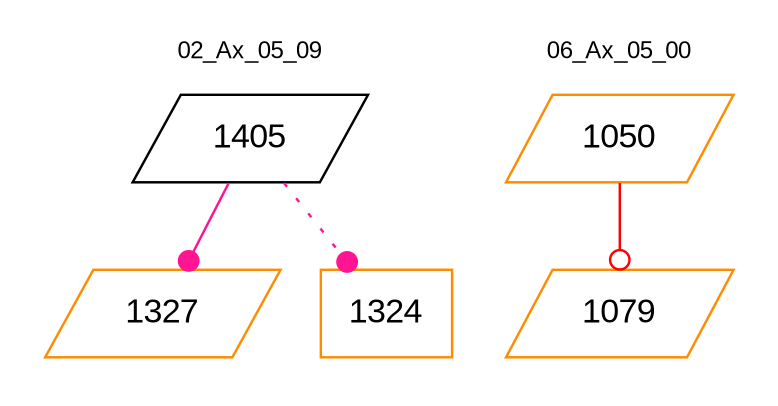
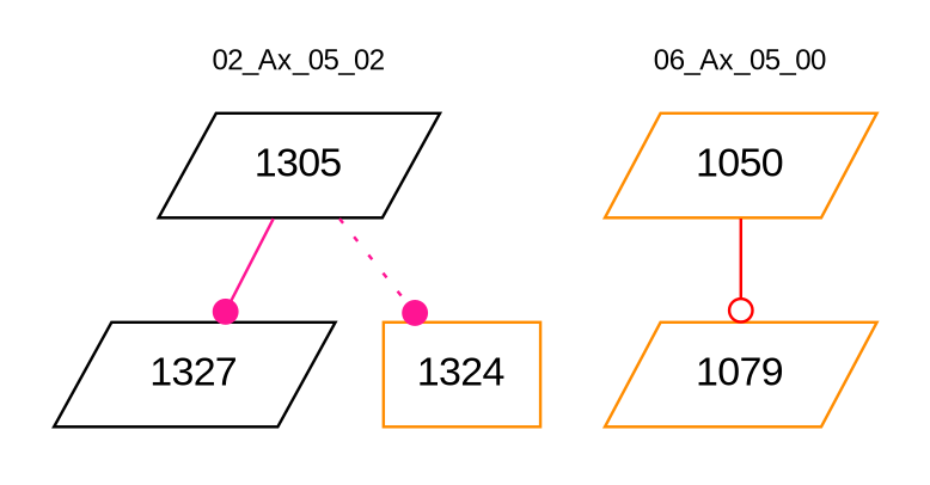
  digraph {
    fontname="Liberation Sans"
    node [color=darkorange fontname="Liberation Sans" shape=parallelogram]
    edge [arrowhead=dot color=deeppink fontname="Liberation Sans" style=solid]
-   n1 [color=black label=1405]
-   n2 [label=1327]
+   n1 [color=black label=1305]
+   n2 [color=black label=1327]
    n3 [label=1324 shape=box]
    n4 [label=1050]
    n5 [label=1079]
    subgraph cluster_1 {
      color=white
      fontsize=10
-     label="02_Ax_05_09"
+     label="02_Ax_05_02"
      n1
      n2
      n3
    }
    subgraph cluster_2 {
      color=white
      fontsize=10
      label="06_Ax_05_00"
      n4
      n5
    }
    n1 -> n2
    n1 -> n3 [style=dotted]
    n4 -> n5 [arrowhead=odot color=red]
  }
